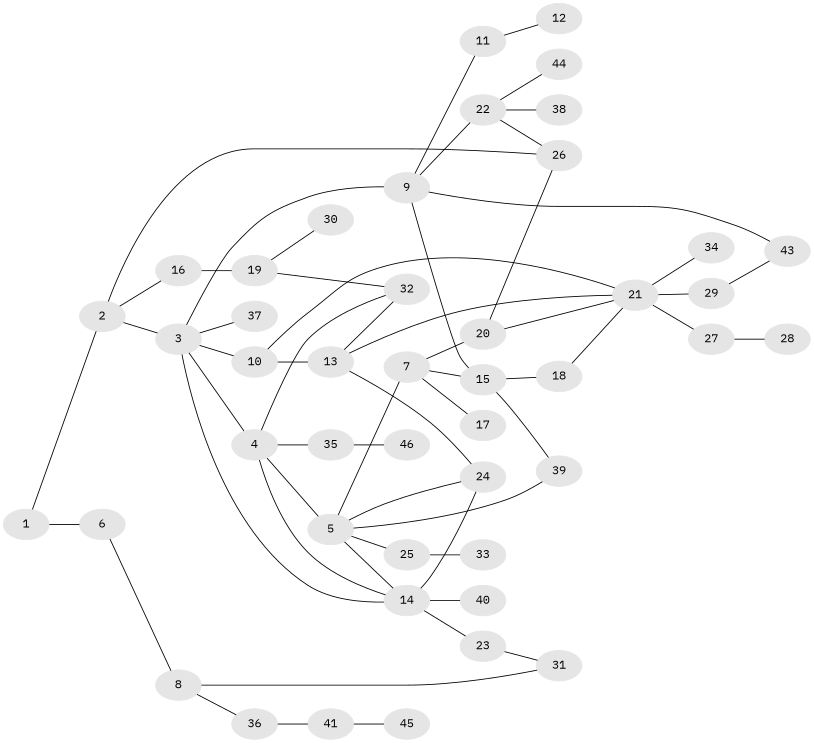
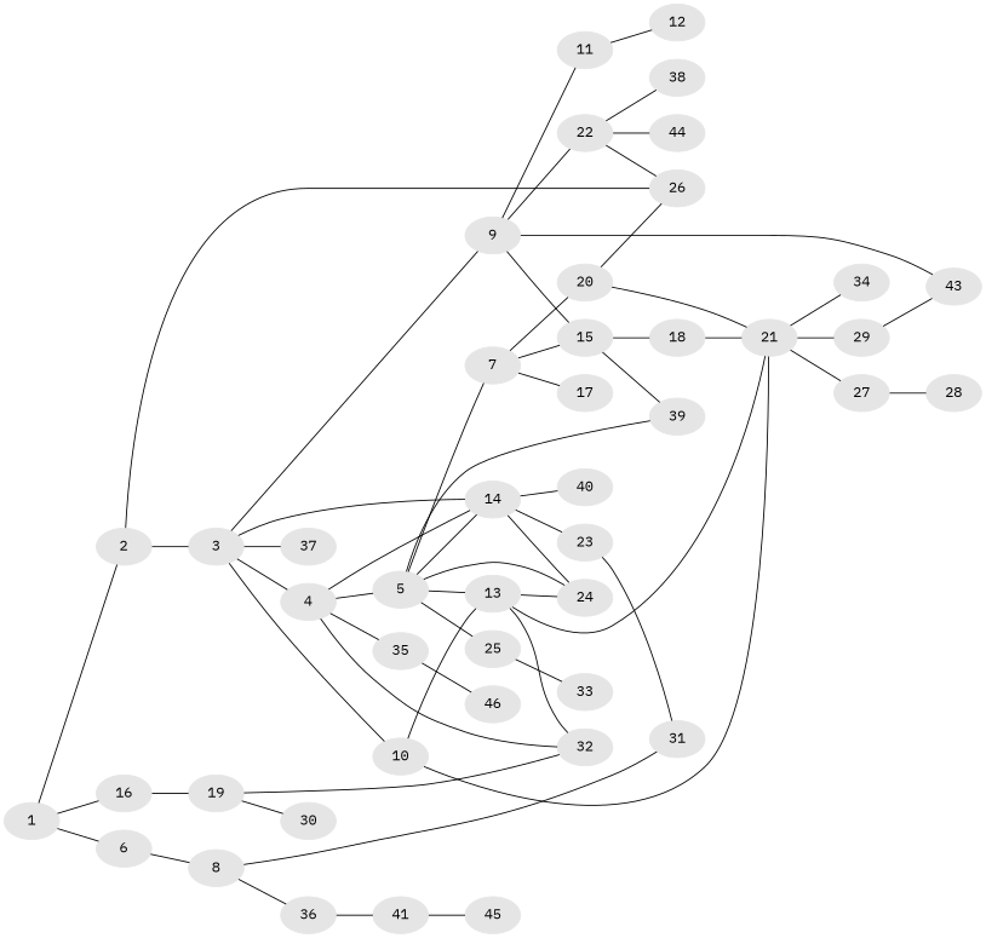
  graph {
    fontname="IBM Plex Mono"
    rankdir=LR
    node [color=gray90 fontname="IBM Plex Mono" style=filled]
    edge [fontname="IBM Plex Mono" weight=1.0]
    1
    2
    6
    3
    16
    26
    8
    4
    9
    10
    14
    37
    19
    5
    32
    35
    15
    11
    22
    43
    13
    21
    24
    23
    40
    7
    25
    39
    46
    17
    20
    33
    31
    36
    18
    41
    12
    38
    44
    27
    29
    34
    30
    28
    45
    1 -- 2
    1 -- 6 [weight=2.0]
    2 -- 3
-   2 -- 16
+   1 -- 16
    2 -- 26
    6 -- 8
    3 -- 4
    3 -- 9
    3 -- 10
    3 -- 14
    3 -- 37
    16 -- 19
    8 -- 31
    8 -- 36
    4 -- 14
    4 -- 5
    4 -- 32
    4 -- 35
    9 -- 15
    9 -- 11
    9 -- 22
    9 -- 43
    10 -- 13 [weight=3.0]
    10 -- 21
    14 -- 24
    14 -- 23
    14 -- 40
    19 -- 32
    19 -- 30
    5 -- 14 [weight=2.0]
+   5 -- 13
    5 -- 24
    5 -- 7
    5 -- 25 [weight=3.0]
    5 -- 39
    35 -- 46
    15 -- 39
    15 -- 18
    11 -- 12
    22 -- 26
    22 -- 38 [weight=2.0]
    22 -- 44
    13 -- 32
    13 -- 21
    13 -- 24
    21 -- 27
    21 -- 29
    21 -- 34
    23 -- 31
    7 -- 15
    7 -- 17
    7 -- 20
    25 -- 33
    20 -- 26
    20 -- 21
    36 -- 41
    18 -- 21
    41 -- 45
    27 -- 28
    29 -- 43
  }
